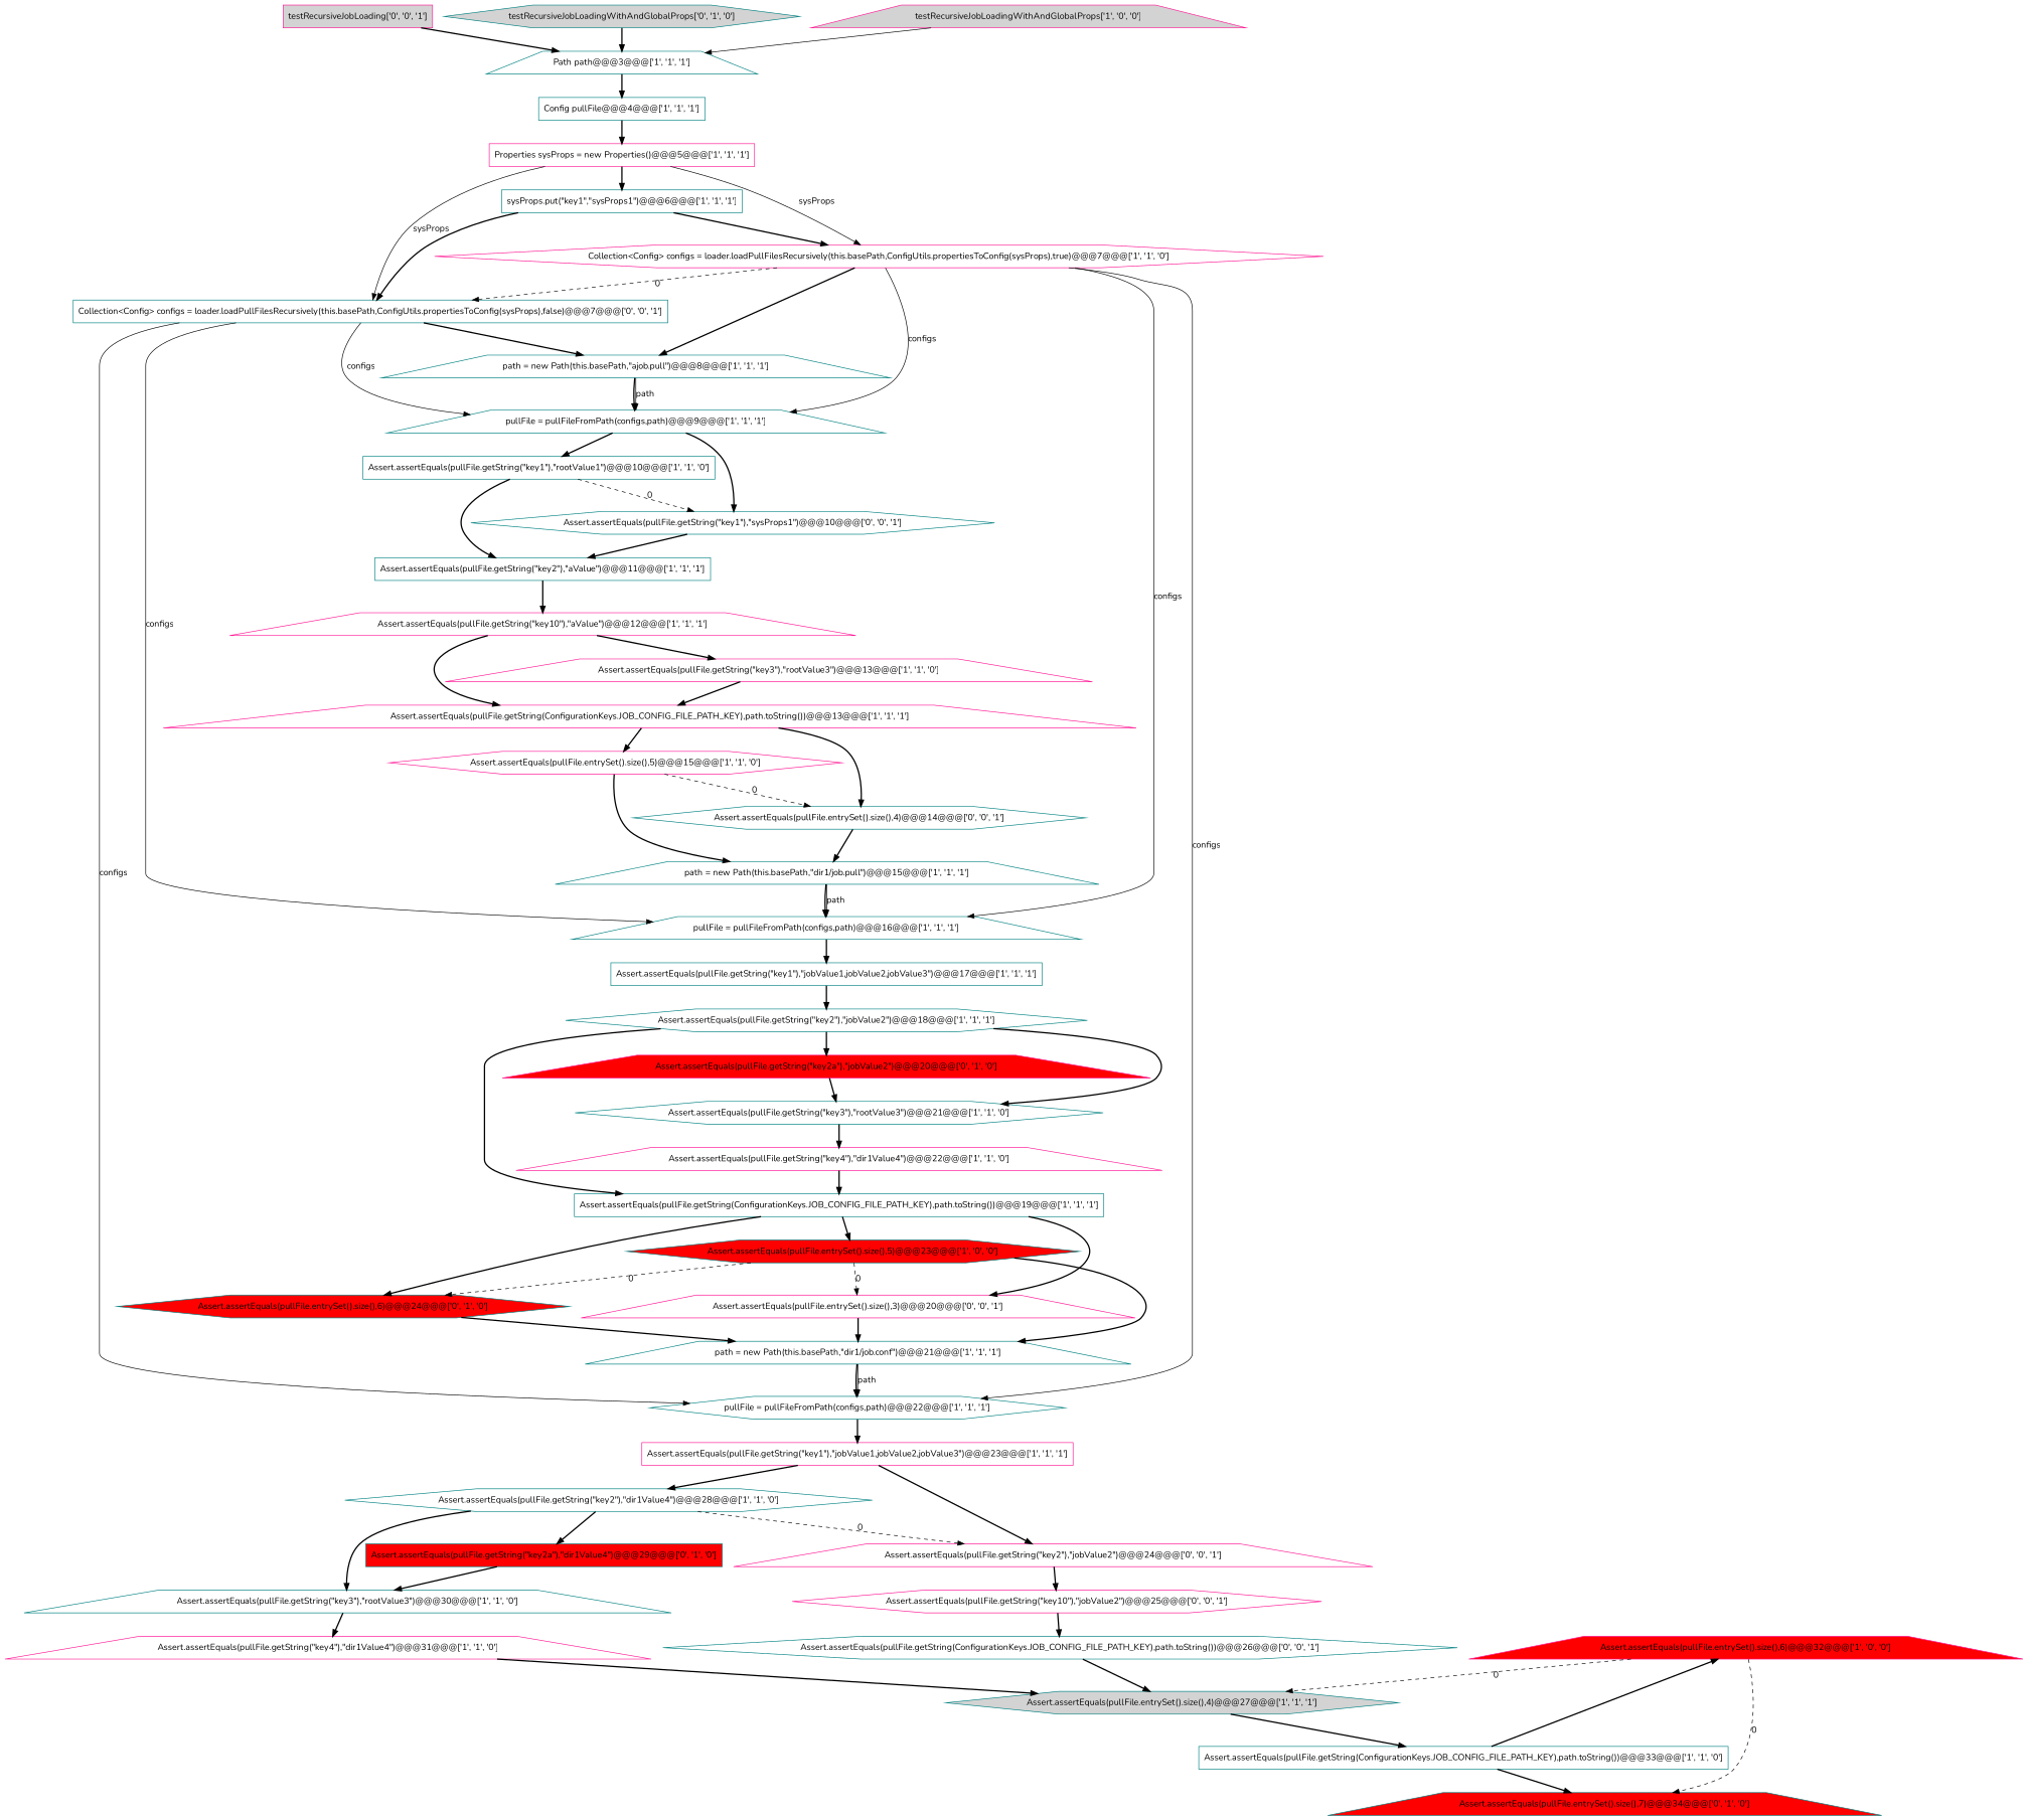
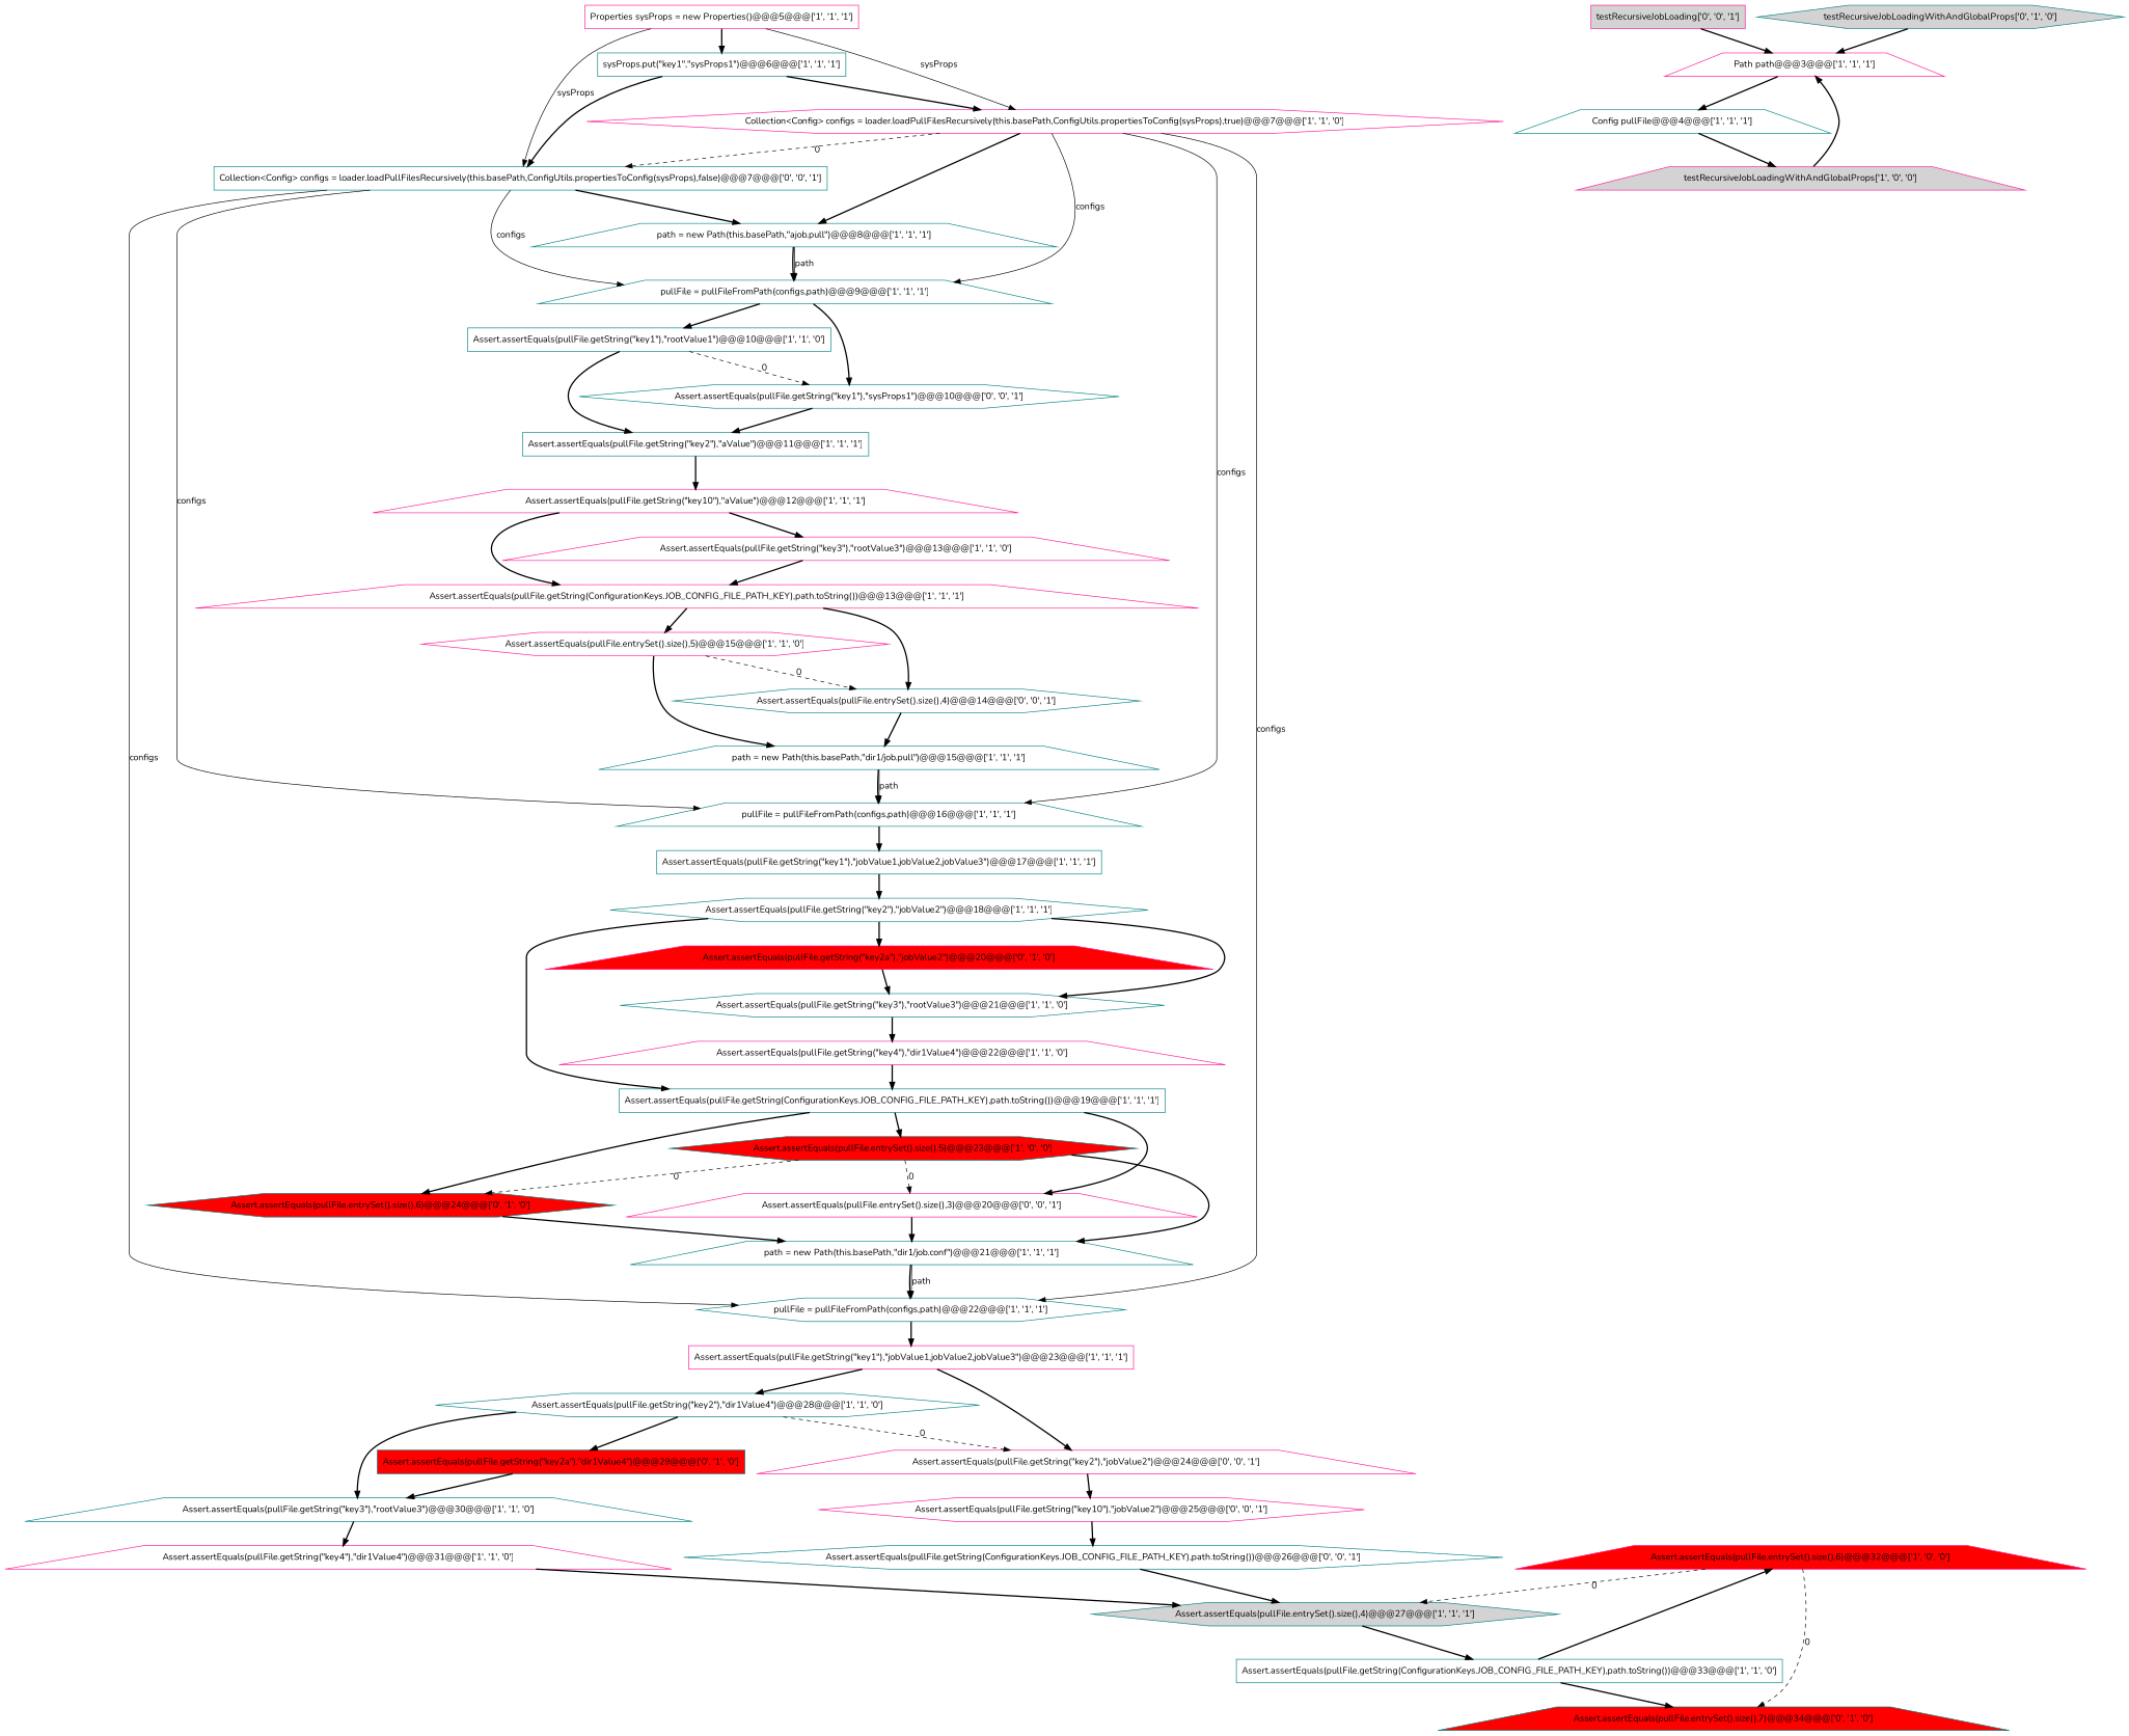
  digraph {
    fontname=Nunito
    node [color=teal fillcolor=white fontname=Nunito shape=trapezium style=filled]
    edge [fontname=Nunito style=bold]
    n1 [color=deeppink fillcolor=red label="Assert.assertEquals(pullFile.entrySet().size(),6)@@@32@@@['1', '0', '0']"]
    n2 [fillcolor=lightgray label="Assert.assertEquals(pullFile.entrySet().size(),4)@@@27@@@['1', '1', '1']" shape=hexagon]
    n3 [fillcolor=red label="Assert.assertEquals(pullFile.entrySet().size(),7)@@@34@@@['0', '1', '0']"]
    n4 [label="Assert.assertEquals(pullFile.getString(ConfigurationKeys.JOB_CONFIG_FILE_PATH_KEY),path.toString())@@@33@@@['1', '1', '0']" shape=box]
    n5 [fillcolor=red label="Assert.assertEquals(pullFile.entrySet().size(),6)@@@24@@@['0', '1', '0']" shape=hexagon]
    n6 [label="path = new Path(this.basePath,\"dir1/job.conf\")@@@21@@@['1', '1', '1']"]
    n7 [label="pullFile = pullFileFromPath(configs,path)@@@22@@@['1', '1', '1']" shape=hexagon]
    n8 [color=deeppink fillcolor=red label="Assert.assertEquals(pullFile.getString(\"key2a\"),\"jobValue2\")@@@20@@@['0', '1', '0']"]
    n9 [label="Assert.assertEquals(pullFile.getString(\"key3\"),\"rootValue3\")@@@21@@@['1', '1', '0']" shape=hexagon]
    n10 [color=deeppink label="Assert.assertEquals(pullFile.getString(\"key4\"),\"dir1Value4\")@@@22@@@['1', '1', '0']"]
    n11 [color=deeppink label="Assert.assertEquals(pullFile.getString(\"key1\"),\"jobValue1,jobValue2,jobValue3\")@@@23@@@['1', '1', '1']" shape=box]
    n12 [label="Assert.assertEquals(pullFile.getString(\"key2\"),\"dir1Value4\")@@@28@@@['1', '1', '0']" shape=hexagon]
    n13 [color=deeppink label="Assert.assertEquals(pullFile.getString(\"key2\"),\"jobValue2\")@@@24@@@['0', '0', '1']"]
    n14 [color=deeppink label="Assert.assertEquals(pullFile.getString(\"key4\"),\"dir1Value4\")@@@31@@@['1', '1', '0']"]
    n15 [label="Assert.assertEquals(pullFile.getString(ConfigurationKeys.JOB_CONFIG_FILE_PATH_KEY),path.toString())@@@19@@@['1', '1', '1']" shape=box]
    n16 [color=deeppink label="Assert.assertEquals(pullFile.entrySet().size(),3)@@@20@@@['0', '0', '1']"]
    n17 [fillcolor=red label="Assert.assertEquals(pullFile.entrySet().size(),5)@@@23@@@['1', '0', '0']" shape=hexagon]
    n18 [label="Collection<Config> configs = loader.loadPullFilesRecursively(this.basePath,ConfigUtils.propertiesToConfig(sysProps),false)@@@7@@@['0', '0', '1']" shape=box]
    n19 [label="path = new Path(this.basePath,\"ajob.pull\")@@@8@@@['1', '1', '1']"]
    n20 [label="pullFile = pullFileFromPath(configs,path)@@@16@@@['1', '1', '1']"]
    n21 [label="pullFile = pullFileFromPath(configs,path)@@@9@@@['1', '1', '1']"]
    n22 [label="Assert.assertEquals(pullFile.getString(\"key1\"),\"jobValue1,jobValue2,jobValue3\")@@@17@@@['1', '1', '1']" shape=box]
    n23 [label="Assert.assertEquals(pullFile.getString(\"key1\"),\"rootValue1\")@@@10@@@['1', '1', '0']" shape=box]
    n24 [label="Assert.assertEquals(pullFile.getString(\"key1\"),\"sysProps1\")@@@10@@@['0', '0', '1']" shape=hexagon]
    n25 [color=deeppink label="Assert.assertEquals(pullFile.entrySet().size(),5)@@@15@@@['1', '1', '0']" shape=hexagon]
    n26 [label="Assert.assertEquals(pullFile.entrySet().size(),4)@@@14@@@['0', '0', '1']" shape=hexagon]
    n27 [label="path = new Path(this.basePath,\"dir1/job.pull\")@@@15@@@['1', '1', '1']"]
    n28 [color=deeppink fillcolor=lightgray label="testRecursiveJobLoading['0', '0', '1']" shape=box]
-   n29 [label="Path path@@@3@@@['1', '1', '1']"]
-   n30 [label="Config pullFile@@@4@@@['1', '1', '1']" shape=box]
+   n29 [color=deeppink label="Path path@@@3@@@['1', '1', '1']"]
+   n30 [label="Config pullFile@@@4@@@['1', '1', '1']"]
    n31 [color=deeppink label="Properties sysProps = new Properties()@@@5@@@['1', '1', '1']" shape=box]
    n32 [color=deeppink label="Collection<Config> configs = loader.loadPullFilesRecursively(this.basePath,ConfigUtils.propertiesToConfig(sysProps),true)@@@7@@@['1', '1', '0']" shape=hexagon]
    n33 [label="sysProps.put(\"key1\",\"sysProps1\")@@@6@@@['1', '1', '1']" shape=box]
    n34 [color=deeppink label="Assert.assertEquals(pullFile.getString(\"key10\"),\"aValue\")@@@12@@@['1', '1', '1']"]
    n35 [color=deeppink label="Assert.assertEquals(pullFile.getString(ConfigurationKeys.JOB_CONFIG_FILE_PATH_KEY),path.toString())@@@13@@@['1', '1', '1']"]
    n36 [color=deeppink label="Assert.assertEquals(pullFile.getString(\"key3\"),\"rootValue3\")@@@13@@@['1', '1', '0']"]
    n37 [label="Assert.assertEquals(pullFile.getString(\"key2\"),\"jobValue2\")@@@18@@@['1', '1', '1']" shape=hexagon]
    n38 [label="Assert.assertEquals(pullFile.getString(\"key3\"),\"rootValue3\")@@@30@@@['1', '1', '0']"]
    n39 [fillcolor=lightgray label="testRecursiveJobLoadingWithAndGlobalProps['0', '1', '0']" shape=hexagon]
    n40 [fillcolor=red label="Assert.assertEquals(pullFile.getString(\"key2a\"),\"dir1Value4\")@@@29@@@['0', '1', '0']" shape=box]
    n41 [color=deeppink label="Assert.assertEquals(pullFile.getString(\"key10\"),\"jobValue2\")@@@25@@@['0', '0', '1']" shape=hexagon]
    n42 [label="Assert.assertEquals(pullFile.getString(ConfigurationKeys.JOB_CONFIG_FILE_PATH_KEY),path.toString())@@@26@@@['0', '0', '1']" shape=hexagon]
    n43 [label="Assert.assertEquals(pullFile.getString(\"key2\"),\"aValue\")@@@11@@@['1', '1', '1']" shape=box]
    n44 [color=deeppink fillcolor=lightgray label="testRecursiveJobLoadingWithAndGlobalProps['1', '0', '0']"]
    n1 -> n2 [label=0 style=dashed]
    n1 -> n3 [label=0 style=dashed]
    n2 -> n4
    n4 -> n1
    n4 -> n3
    n5 -> n6
    n6 -> n7 [label=path style=solid]
    n6 -> n7
    n7 -> n11
    n8 -> n9
    n9 -> n10
    n10 -> n15
    n11 -> n12
    n11 -> n13
    n12 -> n13 [label=0 style=dashed]
    n12 -> n38
    n12 -> n40
    n13 -> n41
    n14 -> n2
    n15 -> n5
    n15 -> n16
    n15 -> n17
    n16 -> n6
    n17 -> n5 [label=0 style=dashed]
    n17 -> n6
    n17 -> n16 [label=0 style=dashed]
    n18 -> n7 [label=configs style=solid]
    n18 -> n19
    n18 -> n20 [label=configs style=solid]
    n18 -> n21 [label=configs style=solid]
    n19 -> n21
    n19 -> n21 [label=path style=solid]
    n20 -> n22
    n21 -> n23
    n21 -> n24
    n22 -> n37
    n23 -> n24 [label=0 style=dashed]
    n23 -> n43
    n24 -> n43
    n25 -> n26 [label=0 style=dashed]
    n25 -> n27
    n26 -> n27
    n27 -> n20 [label=path style=solid]
    n27 -> n20
    n28 -> n29
    n29 -> n30
-   n30 -> n31
+   n30 -> n44
    n31 -> n18 [label=sysProps style=solid]
    n31 -> n32 [label=sysProps style=solid]
    n31 -> n33
    n32 -> n7 [label=configs style=solid]
    n32 -> n18 [label=0 style=dashed]
    n32 -> n19
    n32 -> n20 [label=configs style=solid]
    n32 -> n21 [label=configs style=solid]
    n33 -> n18
    n33 -> n32
    n34 -> n35
    n34 -> n36
    n35 -> n25
    n35 -> n26
    n36 -> n35
    n37 -> n8
    n37 -> n9
    n37 -> n15
    n38 -> n14
    n39 -> n29
    n40 -> n38
    n41 -> n42
    n42 -> n2
    n43 -> n34
-   n44 -> n29 [style=solid]
+   n44 -> n29
  }
